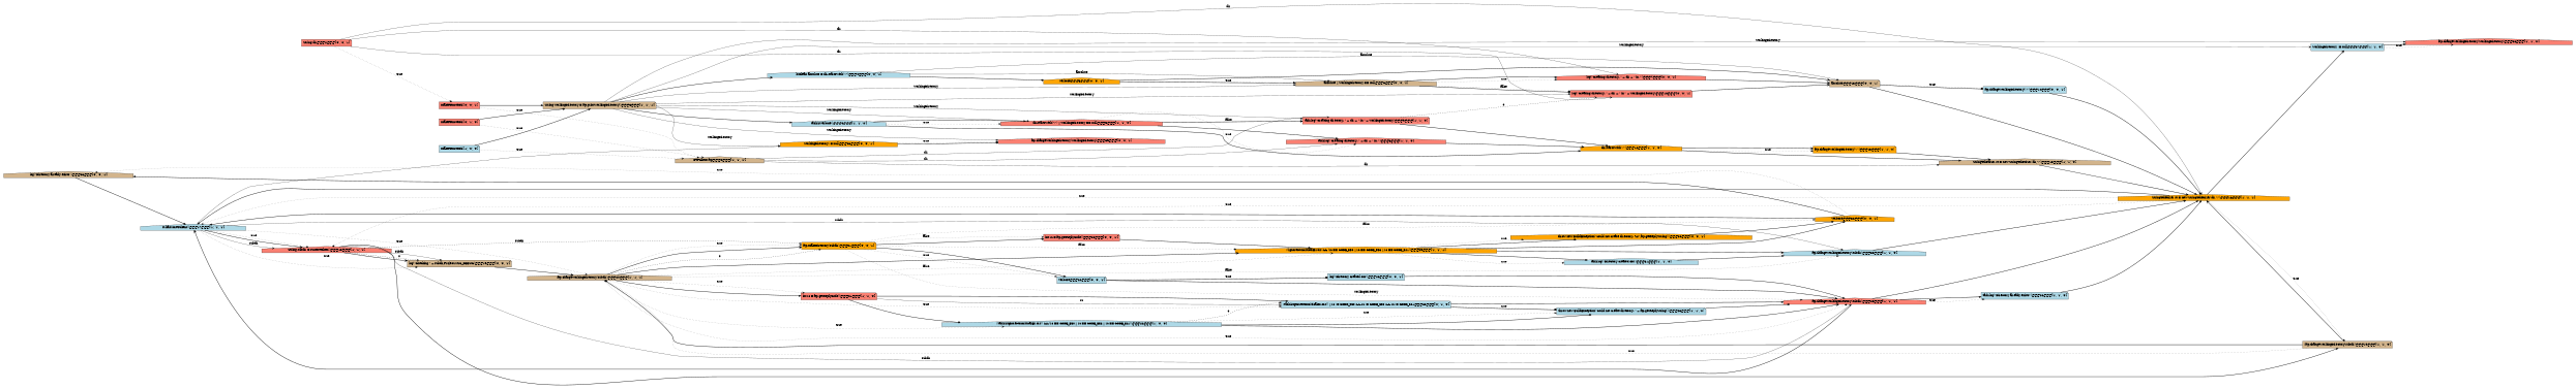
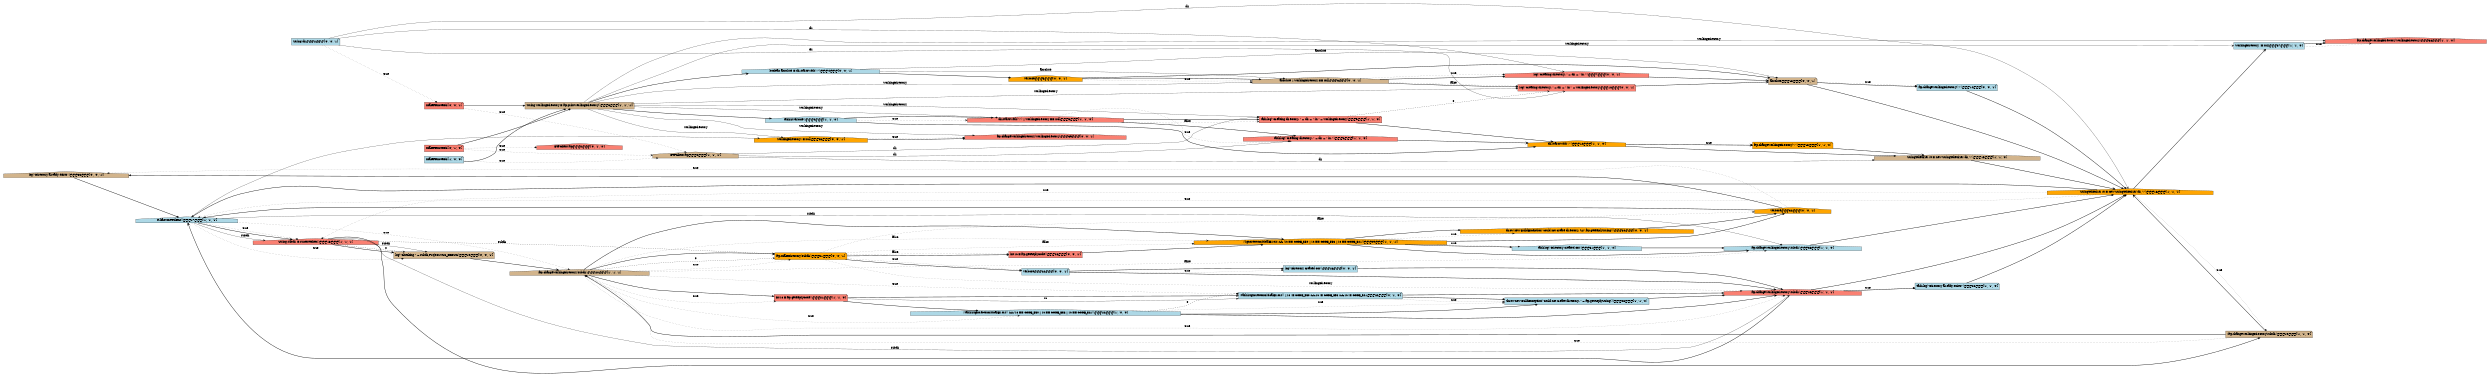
  digraph {
    rankdir=LR
    node [fillcolor=lightblue shape=house style=filled]
    edge [arrowhead=diamond style=bold]
    n1 [fillcolor=tan label="log(\"Directory already exists\")@@@33@@@['0', '0', '1']"]
    n2 [label="st.hasMoreTokens()@@@17@@@['1', '1', '1']"]
    n3 [fillcolor=salmon label="String subdir = st.nextToken()@@@18@@@['1', '1', '1']"]
    n4 [fillcolor=tan label="log(\"Checking \" + subdir,Project.MSG_DEBUG)@@@19@@@['0', '0', '1']" shape=note]
    n5 [fillcolor=tan label="!ftp.changeWorkingDirectory(subdir)@@@20@@@['1', '1', '1']"]
    n6 [label="ftp.changeWorkingDirectory(subdir)@@@33@@@['1', '1', '0']"]
    n7 [fillcolor=orange label="workingDirectory != null@@@38@@@['0', '0', '1']"]
    n8 [fillcolor=salmon label="int rc = ftp.getReplyCode()@@@28@@@['0', '0', '1']" shape=note]
    n9 [fillcolor=orange label="!(ignoreNoncriticalErrors && (rc == CODE_550 || rc == CODE_553 || rc == CODE_521))@@@29@@@['1', '1', '1']"]
    n10 [fillcolor=orange label="verbose@@@32@@@['0', '0', '1']"]
    n11 [fillcolor=orange label="throw new BuildException(\"could not create directory: %s\",ftp.getReplyString())@@@30@@@['0', '0', '1']"]
    n12 [label="task.log(\"Directory created OK\")@@@31@@@['1', '1', '0']"]
    n13 [fillcolor=orange label="dir.startsWith(\"/\")@@@12@@@['1', '1', '0']"]
    n14 [fillcolor=orange label="ftp.changeWorkingDirectory(\"/\")@@@13@@@['1', '1', '0']" shape=note]
    n15 [fillcolor=tan label="StringTokenizer st = new StringTokenizer(dir,\"/\")@@@15@@@['1', '1', '0']"]
    n16 [fillcolor=orange label="StringTokenizer st = new StringTokenizer(dir,\"/\")@@@16@@@['1', '1', '1']"]
    n17 [fillcolor=orange label="verbose@@@5@@@['0', '0', '1']"]
    n18 [fillcolor=tan label="absolute@@@13@@@['0', '0', '1']" shape=note]
    n19 [fillcolor=tan label="absolute || workingDirectory == null@@@6@@@['0', '0', '1']"]
    n20 [label="ftp.changeWorkingDirectory(\"/\")@@@14@@@['0', '0', '1']" shape=note]
    n21 [fillcolor=salmon label="log(\"Creating directory: \" + dir + \" in \" + workingDirectory)@@@10@@@['0', '0', '1']" shape=note]
    n22 [fillcolor=salmon label="log(\"Creating directory: \" + dir + \" in /\")@@@7@@@['0', '0', '1']"]
    n23 [label="makeRemoteDir['1', '0', '0']" shape=note]
    n24 [fillcolor=tan label="FTPClient ftp@@@2@@@['1', '1', '1']"]
    n25 [fillcolor=tan label="String workingDirectory = ftp.printWorkingDirectory()@@@3@@@['1', '1', '1']" shape=note]
    n26 [fillcolor=salmon label="task.log(\"Creating directory: \" + dir + \" in /\")@@@6@@@['1', '1', '0']"]
    n27 [fillcolor=salmon label="task.log(\"Creating directory: \" + dir + \" in \" + workingDirectory)@@@9@@@['1', '1', '0']" shape=note]
    n28 [label="workingDirectory != null@@@37@@@['1', '1', '0']" shape=note]
    n29 [fillcolor=salmon label="dir.startsWith(\"/\") || workingDirectory == null@@@5@@@['1', '1', '0']"]
    n30 [fillcolor=salmon label="ftp.changeWorkingDirectory(workingDirectory)@@@38@@@['1', '1', '0']"]
    n31 [label="boolean absolute = dir.startsWith(\"/\")@@@4@@@['0', '0', '1']"]
    n32 [label="task.isVerbose()@@@4@@@['1', '1', '0']"]
    n33 [fillcolor=salmon label="ftp.changeWorkingDirectory(workingDirectory)@@@39@@@['0', '0', '1']"]
    n34 [fillcolor=tan label="!ftp.changeWorkingDirectory(subdir)@@@19@@@['1', '1', '0']" shape=note]
-   n35 [fillcolor=salmon label="String dir@@@2@@@['0', '0', '1']" shape=note]
+   n35 [label="String dir@@@2@@@['0', '0', '1']" shape=note]
    n36 [fillcolor=salmon label="makeRemoteDir['0', '0', '1']" shape=note]
    n37 [fillcolor=salmon label="ftp.changeWorkingDirectory(subdir)@@@25@@@['1', '1', '1']"]
    n38 [fillcolor=orange label="ftp.makeDirectory(subdir)@@@21@@@['0', '0', '1']" shape=note]
    n39 [label="!task.isIgnoreNoncriticalErrors() || rc != CODE_550 && rc != CODE_553 && rc != CODE_521@@@22@@@['0', '1', '0']" shape=note]
    n40 [label="!(task.isIgnoreNoncriticalErrors() && (rc == CODE_550 || rc == CODE_553 || rc == CODE_521))@@@22@@@['1', '0', '0']"]
    n41 [fillcolor=salmon label="int rc = ftp.getReplyCode()@@@21@@@['1', '1', '0']" shape=note]
    n42 [label="throw new BuildException(\"could not create directory: \" + ftp.getReplyString())@@@23@@@['1', '1', '0']" shape=note]
    n43 [label="task.log(\"Directory already exists\")@@@26@@@['1', '1', '0']" shape=note]
    n44 [label="verbose@@@22@@@['0', '0', '1']" shape=note]
    n45 [label="log(\"Directory created OK\")@@@23@@@['0', '0', '1']" shape=note]
    n46 [fillcolor=salmon label="makeRemoteDir['0', '1', '0']" shape=note]
+   n47 [fillcolor=salmon label="FTPClient ftp@@@2@@@['0', '1', '0']"]
    n1 -> n2
    n2 -> n3 [label=true style=dotted]
    n2 -> n3 [arrowhead=vee]
    n2 -> n3 [arrowhead=vee label=subdir style=solid]
    n2 -> n4 [label=true style=dotted]
    n2 -> n5 [arrowhead=vee label=true style=dotted]
    n2 -> n6 [label=subdir style=solid]
    n2 -> n7 [arrowhead=vee style=solid]
    n3 -> n4 [arrowhead=normal label=subdir style=solid]
    n3 -> n4 [arrowhead=vee label=0 style=dashed]
    n3 -> n4 [arrowhead=vee]
    n3 -> n34 [arrowhead=normal]
    n3 -> n37 [arrowhead=vee label=subdir style=solid]
    n3 -> n38 [arrowhead=normal label=subdir style=dashed]
    n4 -> n5 [arrowhead=vee]
    n5 -> n6 [arrowhead=normal label=false style=dotted]
    n5 -> n9 [arrowhead=vee]
    n5 -> n9 [arrowhead=vee label=false style=dotted]
    n5 -> n37 [label=true style=dotted]
    n5 -> n38 [arrowhead=vee label=true style=dotted]
    n5 -> n38 [arrowhead=vee]
    n5 -> n38 [arrowhead=vee label=0 style=dashed]
    n5 -> n39 [label=true style=dotted]
    n5 -> n40 [arrowhead=vee label=true style=dotted]
    n5 -> n41 [arrowhead=normal]
    n5 -> n41 [arrowhead=vee label=true style=dotted]
    n6 -> n16
    n7 -> n33 [label=true style=dotted]
    n7 -> n33
    n8 -> n9
    n9 -> n6 [arrowhead=vee]
    n9 -> n10
    n9 -> n11
    n9 -> n11 [arrowhead=normal label=true style=dotted]
    n9 -> n12 [arrowhead=normal label=true style=dotted]
    n9 -> n12 [arrowhead=normal]
    n10 -> n1 [arrowhead=normal label=true style=dotted]
    n10 -> n1 [arrowhead=normal]
    n10 -> n2 [arrowhead=normal]
    n11 -> n10
    n12 -> n6 [arrowhead=normal]
    n13 -> n14 [arrowhead=vee]
    n13 -> n14 [label=true style=dotted]
    n13 -> n15 [arrowhead=normal]
    n14 -> n15 [arrowhead=vee]
    n15 -> n16 [arrowhead=vee]
    n16 -> n2 [arrowhead=normal]
    n16 -> n2 [arrowhead=vee label=true style=dotted]
    n16 -> n3 [label=true style=dotted]
    n16 -> n28 [arrowhead=vee]
    n16 -> n34 [label=true style=dotted]
    n17 -> n18 [arrowhead=vee]
    n17 -> n19 [arrowhead=normal label=true style=dotted]
    n17 -> n19 [arrowhead=normal]
    n18 -> n16 [arrowhead=normal]
    n18 -> n20
    n18 -> n20 [arrowhead=normal label=true style=dotted]
    n19 -> n21 [label=false style=dotted]
    n19 -> n21
    n19 -> n22
    n19 -> n22 [label=true style=dotted]
    n20 -> n16
    n21 -> n18 [arrowhead=vee]
    n22 -> n18 [arrowhead=vee]
    n23 -> n24 [arrowhead=vee label=true style=dotted]
    n23 -> n25 [arrowhead=normal]
    n24 -> n15 [label=dir style=solid]
    n24 -> n26 [arrowhead=normal label=dir style=solid]
    n24 -> n27 [arrowhead=vee label=dir style=solid]
    n25 -> n7 [arrowhead=normal label=workingDirectory style=solid]
    n25 -> n19 [label=workingDirectory style=solid]
    n25 -> n21 [label=workingDirectory style=solid]
    n25 -> n27 [label=workingDirectory style=solid]
    n25 -> n28 [arrowhead=vee label=workingDirectory style=solid]
    n25 -> n29 [label=workingDirectory style=solid]
    n25 -> n30 [label=workingDirectory style=solid]
    n25 -> n31 [arrowhead=vee]
    n25 -> n32 [arrowhead=normal]
    n25 -> n33 [arrowhead=normal label=workingDirectory style=solid]
    n26 -> n13 [arrowhead=vee]
    n27 -> n13 [arrowhead=vee]
    n27 -> n21 [arrowhead=vee label=0 style=dashed]
    n28 -> n30 [arrowhead=vee label=true style=dotted]
    n28 -> n30
    n29 -> n26 [label=true style=dotted]
    n29 -> n26 [arrowhead=normal]
    n29 -> n27 [arrowhead=normal]
    n29 -> n27 [arrowhead=vee label=false style=dotted]
    n31 -> n17
    n31 -> n18 [label=absolute style=solid]
    n31 -> n19 [label=absolute style=solid]
    n32 -> n13 [arrowhead=normal]
    n32 -> n29 [arrowhead=normal]
    n32 -> n29 [arrowhead=vee label=true style=dotted]
    n34 -> n5
    n34 -> n5 [label=true style=dotted]
    n34 -> n16 [arrowhead=vee]
    n35 -> n16 [arrowhead=vee label=dir style=solid]
    n35 -> n21 [arrowhead=vee label=dir style=solid]
    n35 -> n22 [arrowhead=vee label=dir style=solid]
    n35 -> n36 [label=true style=dotted]
    n36 -> n24 [arrowhead=normal label=true style=dotted]
    n36 -> n25 [arrowhead=normal]
    n37 -> n2 [arrowhead=vee]
    n37 -> n16 [arrowhead=normal]
    n37 -> n43 [arrowhead=normal]
    n37 -> n43 [arrowhead=normal label=true style=dotted]
    n38 -> n8 [arrowhead=vee label=false style=dotted]
    n38 -> n8
    n38 -> n9 [label=false style=dotted]
    n38 -> n10 [arrowhead=normal label=false style=dotted]
    n38 -> n37 [arrowhead=normal label=workingDirectory style=dotted]
    n38 -> n44 [arrowhead=normal label=true style=dotted]
    n38 -> n44 [arrowhead=normal]
    n39 -> n37 [arrowhead=normal]
    n39 -> n42
    n39 -> n42 [arrowhead=normal label=true style=dotted]
    n40 -> n37 [arrowhead=vee]
    n40 -> n39 [label=0 style=dashed]
    n40 -> n42 [arrowhead=normal label=true style=dotted]
    n40 -> n42
    n41 -> n39 [arrowhead=normal label=rc style=solid]
    n41 -> n39 [arrowhead=normal]
    n41 -> n40
    n42 -> n37
    n43 -> n16
    n44 -> n37 [arrowhead=vee]
    n44 -> n45
    n44 -> n45 [label=true style=dotted]
    n45 -> n37 [arrowhead=normal]
    n46 -> n24 [arrowhead=vee label=true style=dotted]
    n46 -> n25
+   n46 -> n47 [label=true style=dotted]
  }
